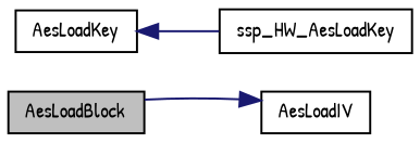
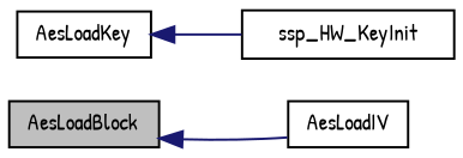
  digraph {
    fontname="Patrick Hand"
    rankdir=LR
    node [color=black fillcolor=white fontname="Patrick Hand" fontsize=10 shape=record style=filled]
    edge [color=midnightblue dir=back fontname="Patrick Hand" fontsize=10 labelfontname=Helvetica labelfontsize=10 style=solid]
    n1 [fillcolor=grey75 fontcolor=black height=0.2 label=AesLoadBlock width=0.4]
    n2 [height=0.2 label=AesLoadIV width=0.4]
    n3 [height=0.2 label=AesLoadKey width=0.4]
-   n4 [height=0.2 label=ssp_HW_AesLoadKey width=0.4]
-   n2 -> n1
+   n4 [height=0.2 label=ssp_HW_KeyInit width=0.4]
+   n1 -> n2
    n3 -> n4
  }
